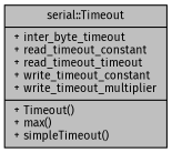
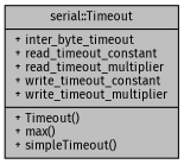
  digraph {
    fontname="Fira Sans"
-   n1 [color=black fillcolor=grey75 fontcolor=black fontname="Fira Sans" fontsize=10 height=0.2 label="{serial::Timeout\n|+ inter_byte_timeout\l+ read_timeout_constant\l+ read_timeout_timeout\l+ write_timeout_constant\l+ write_timeout_multiplier\l|+ Timeout()\l+ max()\l+ simpleTimeout()\l}" shape=record style=filled width=0.4]
+   n1 [color=black fillcolor=grey75 fontcolor=black fontname="Fira Sans" fontsize=10 height=0.2 label="{serial::Timeout\n|+ inter_byte_timeout\l+ read_timeout_constant\l+ read_timeout_multiplier\l+ write_timeout_constant\l+ write_timeout_multiplier\l|+ Timeout()\l+ max()\l+ simpleTimeout()\l}" shape=record style=filled width=0.4]
  }
